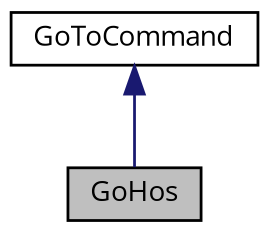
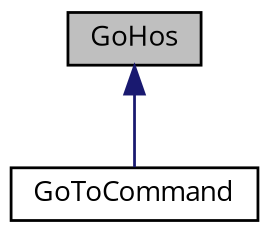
  digraph {
    fontname="Open Sans"
    node [color=black fontname="Open Sans" fontsize=10 shape=record style=filled]
    n1 [fillcolor=grey75 fontcolor=black height=0.2 label=GoHos width=0.4]
    n2 [fillcolor=white height=0.2 label=GoToCommand width=0.4]
-   n2 -> n1 [color=midnightblue dir=back fontname="Open Sans" fontsize=10 labelfontname=Helvetica labelfontsize=10 style=solid]
+   n1 -> n2 [color=midnightblue dir=back fontname="Open Sans" fontsize=10 labelfontname=Helvetica labelfontsize=10 style=solid]
  }
